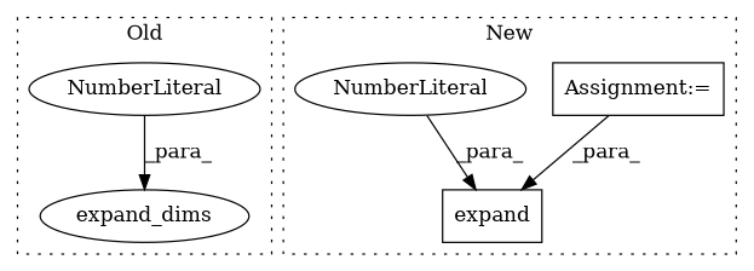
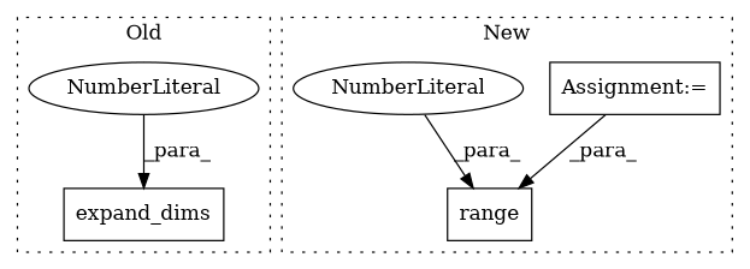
  digraph {
    node [a=32 l=1 shape=box]
-   n1 [l="12,1" label=expand_dims s="3497,3560" shape=ellipse]
+   n1 [l="12,1" label=expand_dims s="3497,3560"]
    n2 [a=34 label=NumberLiteral s=3559 shape=ellipse]
-   n3 [l="6,1" label=expand s="4477,4500"]
+   n3 [l="6,1" label=range s="4477,4500"]
    n4 [a=7 l=2 label="Assignment:=" s=4441]
    n5 [a=34 label=NumberLiteral s=4483 shape=ellipse]
    subgraph cluster_1 {
      label=Old
      style=dotted
      n1
      n2
    }
    subgraph cluster_2 {
      label=New
      style=dotted
      n3
      n4
      n5
    }
    n2 -> n1 [label=_para_]
    n4 -> n3 [label=_para_]
    n5 -> n3 [label=_para_]
  }
